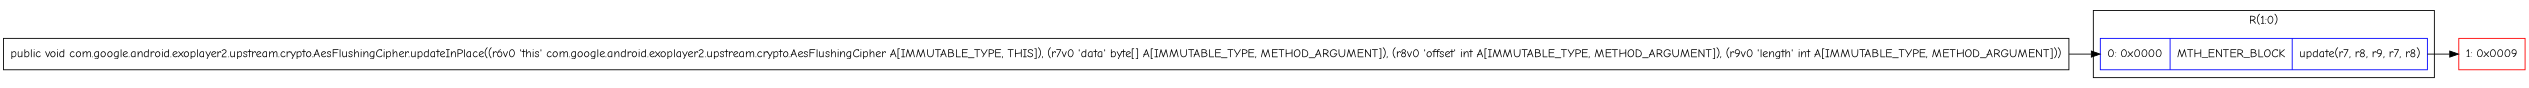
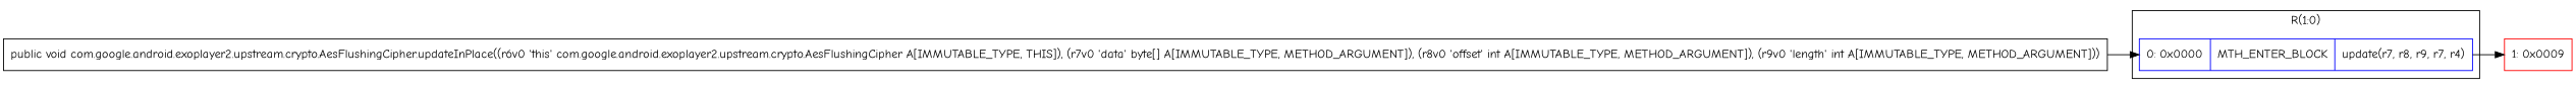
  digraph {
    rankdir=LR
    fontname="Comic Neue"
    node [shape=record fontname="Comic Neue"]
    edge [fontname="Comic Neue"]
-   n1 [color=blue label="{0\:\ 0x0000|MTH_ENTER_BLOCK\l|update(r7, r8, r9, r7, r8)\l}"]
+   n1 [color=blue label="{0\:\ 0x0000|MTH_ENTER_BLOCK\l|update(r7, r8, r9, r7, r4)\l}"]
    n2 [color=red label="{1\:\ 0x0009}"]
    n3 [label="{public void com.google.android.exoplayer2.upstream.crypto.AesFlushingCipher.updateInPlace((r6v0 'this' com.google.android.exoplayer2.upstream.crypto.AesFlushingCipher A[IMMUTABLE_TYPE, THIS]), (r7v0 'data' byte[] A[IMMUTABLE_TYPE, METHOD_ARGUMENT]), (r8v0 'offset' int A[IMMUTABLE_TYPE, METHOD_ARGUMENT]), (r9v0 'length' int A[IMMUTABLE_TYPE, METHOD_ARGUMENT])) }"]
    subgraph cluster_1 {
      label="R(1:0)"
      n1
    }
    n1 -> n2
    n3 -> n1
  }
